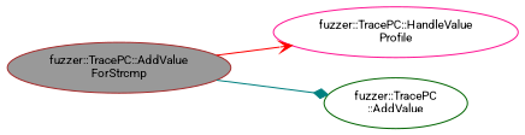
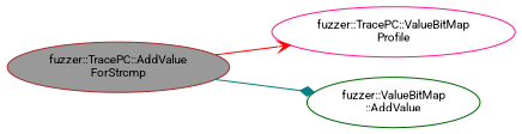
  digraph {
    fontname=Roboto
    rankdir=LR
    node [fillcolor=white fontname=Roboto fontsize=10 shape=ellipse style=filled]
    edge [fontname=Roboto fontsize=10 labelfontname=Helvetica labelfontsize=10 style=solid]
    n1 [color=brown fillcolor=grey60 fontcolor=black height=0.2 label="fuzzer::TracePC::AddValue\lForStrcmp" width=0.4]
-   n2 [color=deeppink height=0.2 label="fuzzer::TracePC::HandleValue\lProfile" width=0.4]
-   n3 [color=darkgreen height=0.2 label="fuzzer::TracePC\l::AddValue" width=0.4]
+   n2 [color=deeppink height=0.2 label="fuzzer::TracePC::ValueBitMap\lProfile" width=0.4]
+   n3 [color=darkgreen height=0.2 label="fuzzer::ValueBitMap\l::AddValue" width=0.4]
    n1 -> n2 [arrowhead=vee color=red]
    n1 -> n3 [arrowhead=diamond color=teal]
  }
